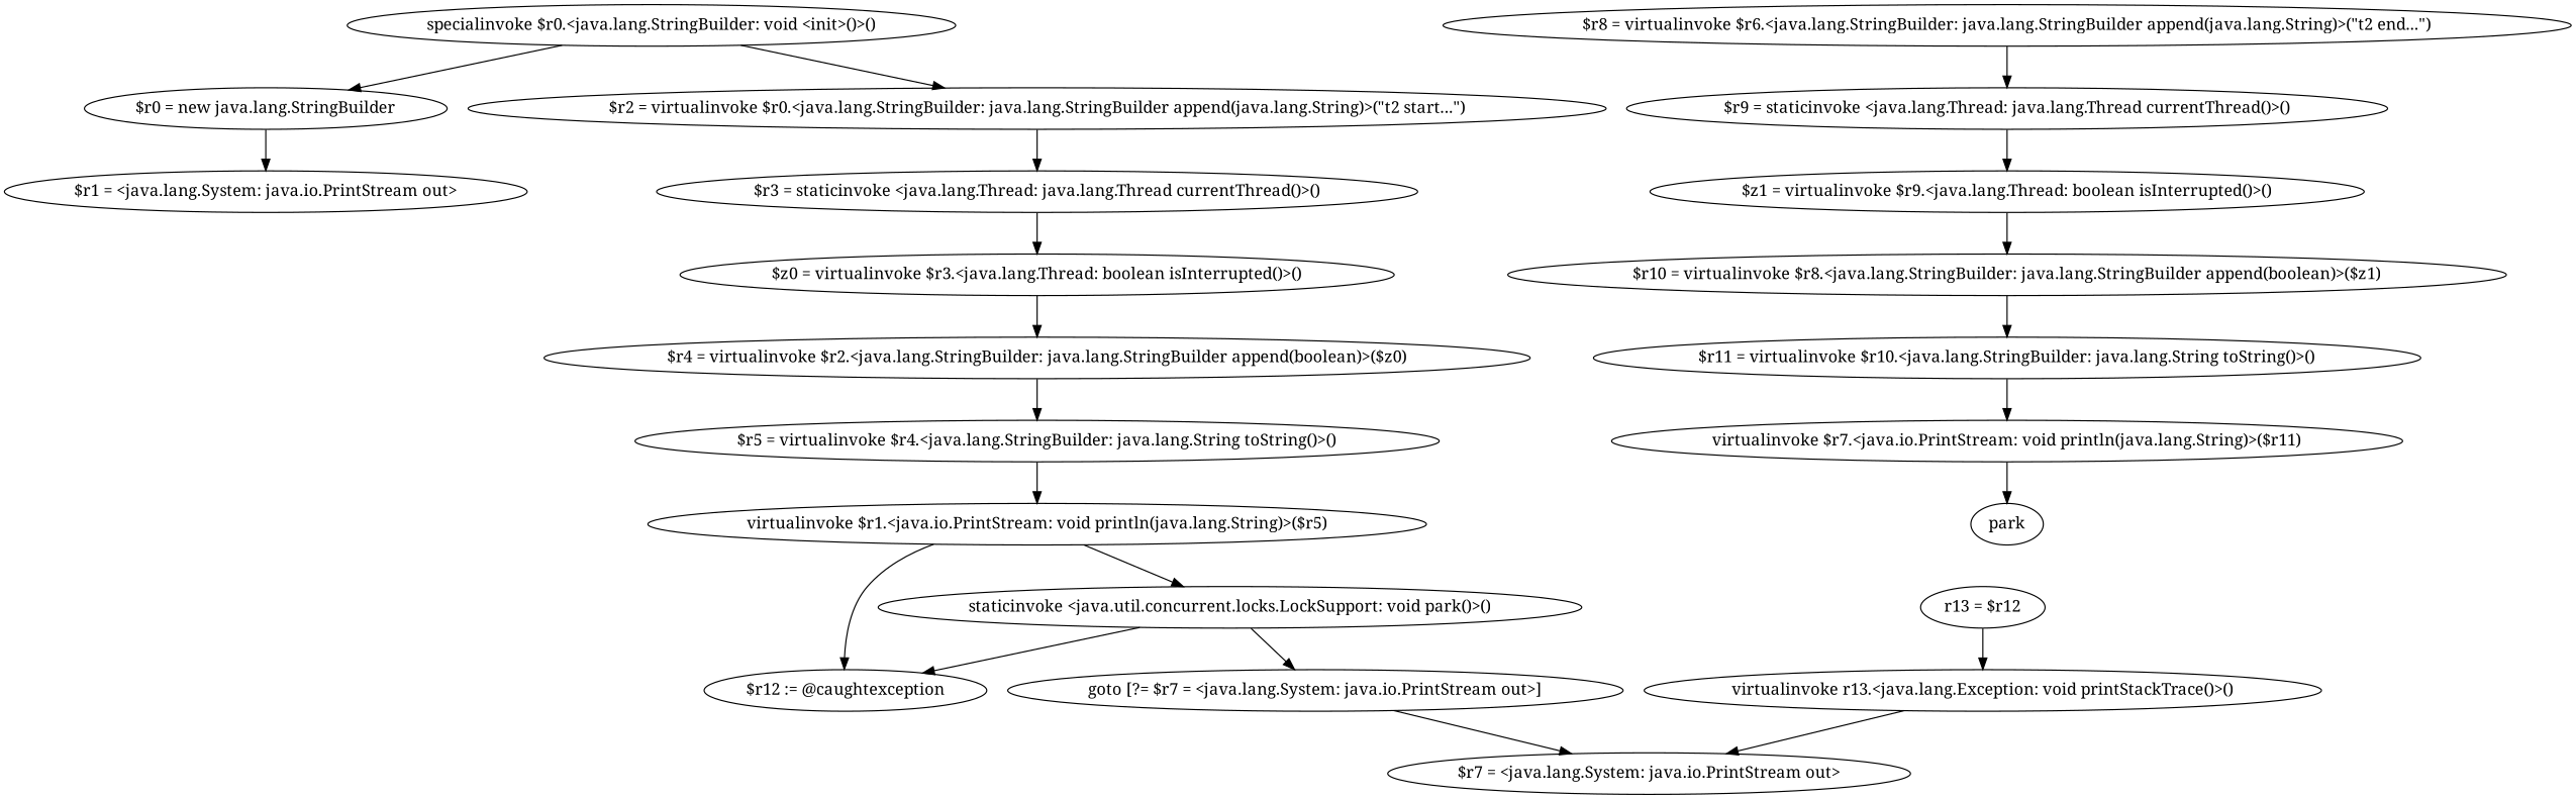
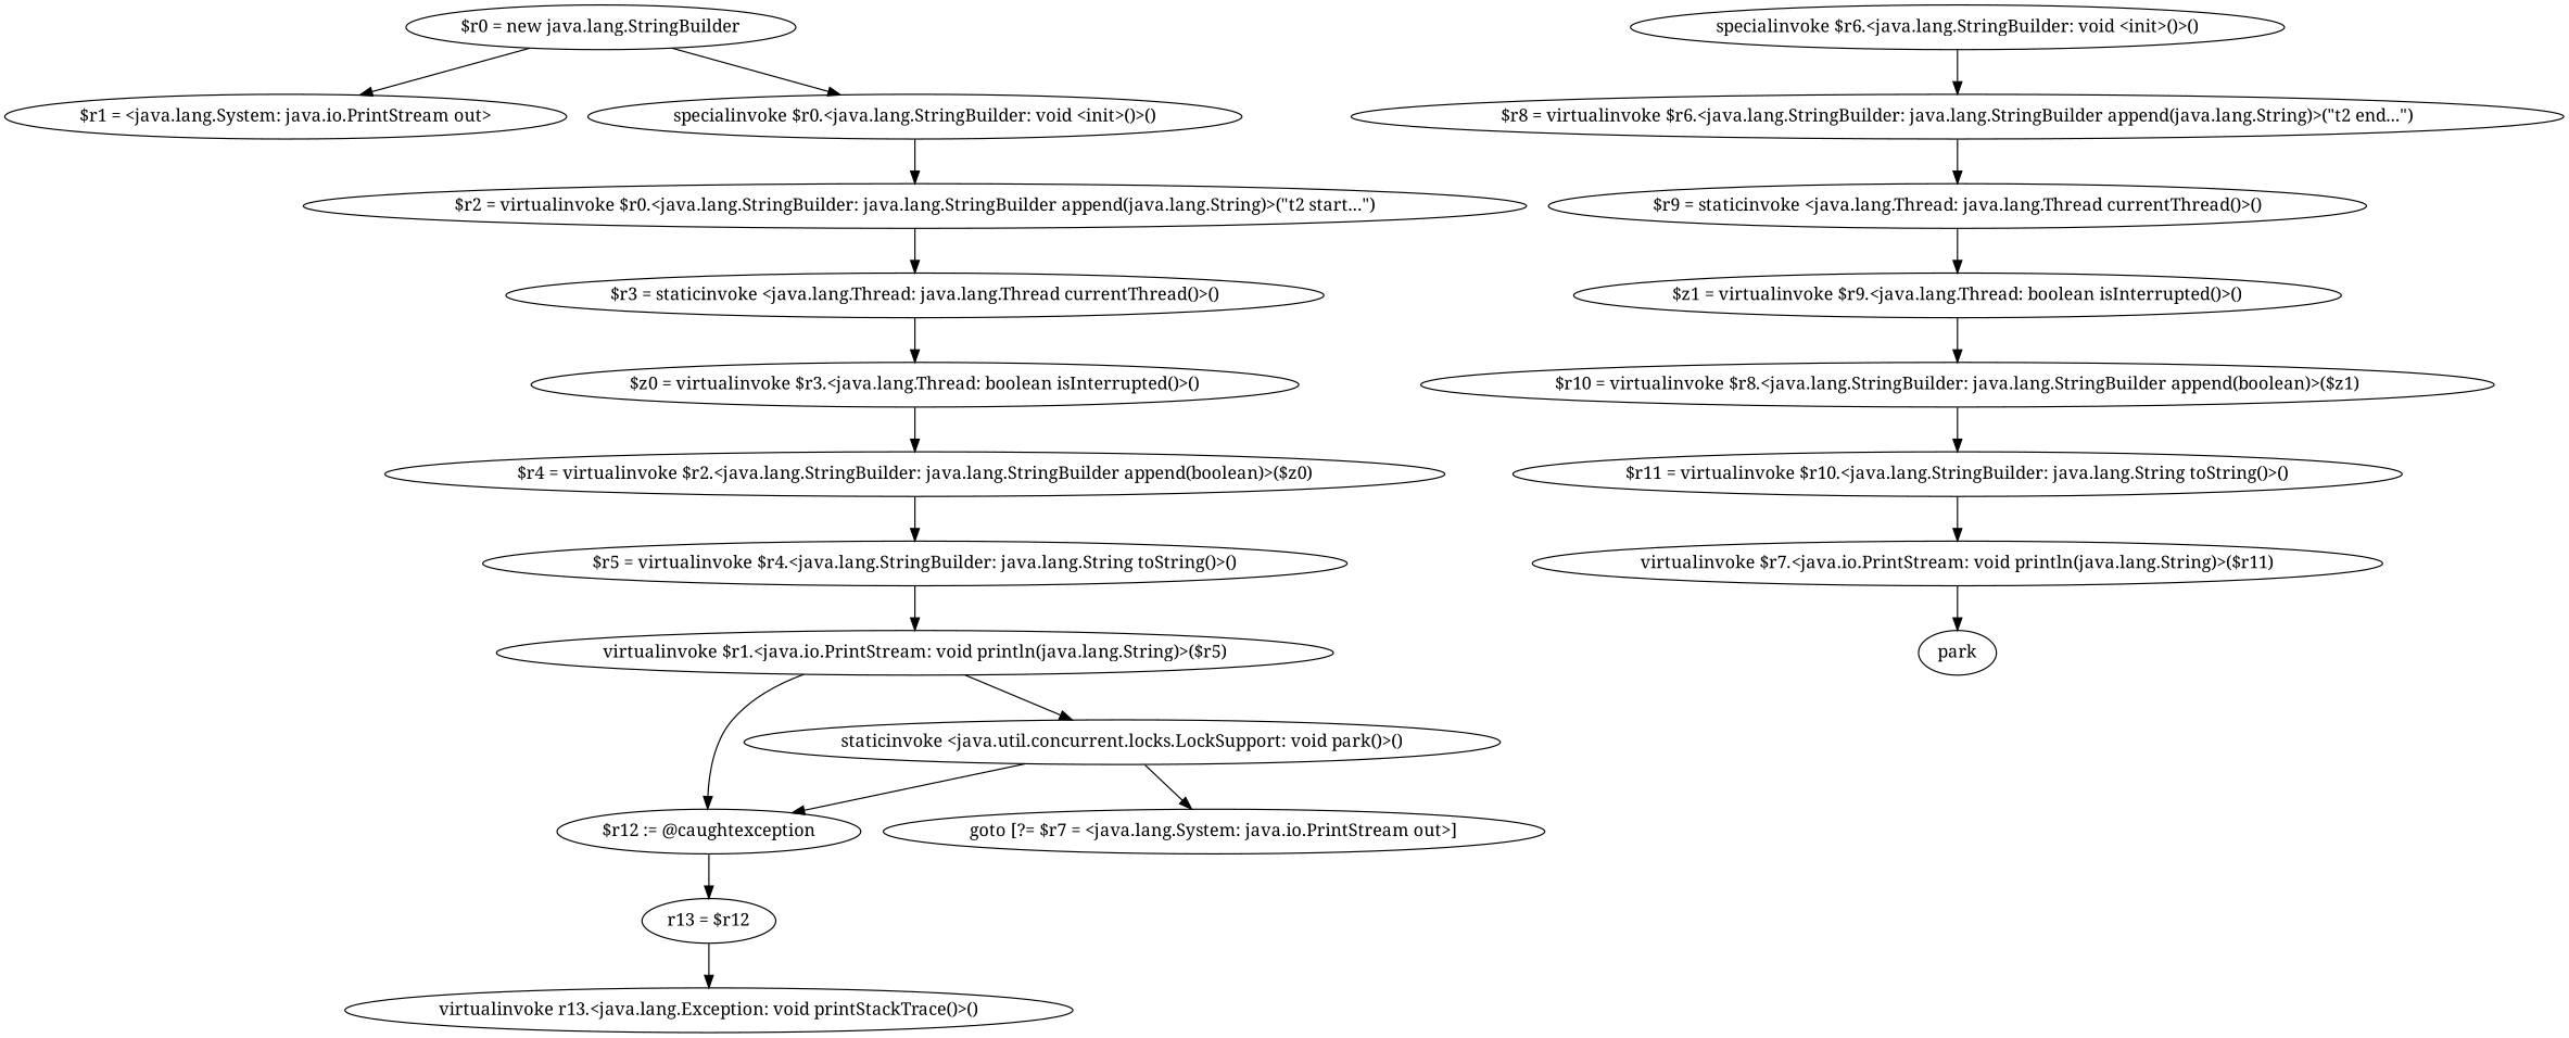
  digraph {
    fontname="Noto Serif"
    node [fontname="Noto Serif"]
    edge [fontname="Noto Serif"]
    "$r0 = new java.lang.StringBuilder"
    "$r1 = <java.lang.System: java.io.PrintStream out>"
    "specialinvoke $r0.<java.lang.StringBuilder: void <init>()>()"
    "$r2 = virtualinvoke $r0.<java.lang.StringBuilder: java.lang.StringBuilder append(java.lang.String)>(\"t2 start...\")"
    "$r3 = staticinvoke <java.lang.Thread: java.lang.Thread currentThread()>()"
    "$z0 = virtualinvoke $r3.<java.lang.Thread: boolean isInterrupted()>()"
    "$r4 = virtualinvoke $r2.<java.lang.StringBuilder: java.lang.StringBuilder append(boolean)>($z0)"
    "$r5 = virtualinvoke $r4.<java.lang.StringBuilder: java.lang.String toString()>()"
    "virtualinvoke $r1.<java.io.PrintStream: void println(java.lang.String)>($r5)"
    "staticinvoke <java.util.concurrent.locks.LockSupport: void park()>()"
    "$r12 := @caughtexception"
    "goto [?= $r7 = <java.lang.System: java.io.PrintStream out>]"
    "r13 = $r12"
-   "$r7 = <java.lang.System: java.io.PrintStream out>"
    "virtualinvoke r13.<java.lang.Exception: void printStackTrace()>()"
+   "specialinvoke $r6.<java.lang.StringBuilder: void <init>()>()"
    "$r8 = virtualinvoke $r6.<java.lang.StringBuilder: java.lang.StringBuilder append(java.lang.String)>(\"t2 end...\")"
    "$r9 = staticinvoke <java.lang.Thread: java.lang.Thread currentThread()>()"
    "$z1 = virtualinvoke $r9.<java.lang.Thread: boolean isInterrupted()>()"
    "$r10 = virtualinvoke $r8.<java.lang.StringBuilder: java.lang.StringBuilder append(boolean)>($z1)"
    "$r11 = virtualinvoke $r10.<java.lang.StringBuilder: java.lang.String toString()>()"
    "virtualinvoke $r7.<java.io.PrintStream: void println(java.lang.String)>($r11)"
    n23 [label=park]
    "$r0 = new java.lang.StringBuilder" -> "$r1 = <java.lang.System: java.io.PrintStream out>"
-   "specialinvoke $r0.<java.lang.StringBuilder: void <init>()>()" -> "$r0 = new java.lang.StringBuilder"
+   "$r0 = new java.lang.StringBuilder" -> "specialinvoke $r0.<java.lang.StringBuilder: void <init>()>()"
    "specialinvoke $r0.<java.lang.StringBuilder: void <init>()>()" -> "$r2 = virtualinvoke $r0.<java.lang.StringBuilder: java.lang.StringBuilder append(java.lang.String)>(\"t2 start...\")"
    "$r2 = virtualinvoke $r0.<java.lang.StringBuilder: java.lang.StringBuilder append(java.lang.String)>(\"t2 start...\")" -> "$r3 = staticinvoke <java.lang.Thread: java.lang.Thread currentThread()>()"
    "$r3 = staticinvoke <java.lang.Thread: java.lang.Thread currentThread()>()" -> "$z0 = virtualinvoke $r3.<java.lang.Thread: boolean isInterrupted()>()"
    "$z0 = virtualinvoke $r3.<java.lang.Thread: boolean isInterrupted()>()" -> "$r4 = virtualinvoke $r2.<java.lang.StringBuilder: java.lang.StringBuilder append(boolean)>($z0)"
    "$r4 = virtualinvoke $r2.<java.lang.StringBuilder: java.lang.StringBuilder append(boolean)>($z0)" -> "$r5 = virtualinvoke $r4.<java.lang.StringBuilder: java.lang.String toString()>()"
    "$r5 = virtualinvoke $r4.<java.lang.StringBuilder: java.lang.String toString()>()" -> "virtualinvoke $r1.<java.io.PrintStream: void println(java.lang.String)>($r5)"
    "virtualinvoke $r1.<java.io.PrintStream: void println(java.lang.String)>($r5)" -> "staticinvoke <java.util.concurrent.locks.LockSupport: void park()>()"
    "virtualinvoke $r1.<java.io.PrintStream: void println(java.lang.String)>($r5)" -> "$r12 := @caughtexception"
    "staticinvoke <java.util.concurrent.locks.LockSupport: void park()>()" -> "$r12 := @caughtexception"
    "staticinvoke <java.util.concurrent.locks.LockSupport: void park()>()" -> "goto [?= $r7 = <java.lang.System: java.io.PrintStream out>]"
-   "goto [?= $r7 = <java.lang.System: java.io.PrintStream out>]" -> "$r7 = <java.lang.System: java.io.PrintStream out>"
+   "$r12 := @caughtexception" -> "r13 = $r12"
    "r13 = $r12" -> "virtualinvoke r13.<java.lang.Exception: void printStackTrace()>()"
-   "virtualinvoke r13.<java.lang.Exception: void printStackTrace()>()" -> "$r7 = <java.lang.System: java.io.PrintStream out>"
+   "specialinvoke $r6.<java.lang.StringBuilder: void <init>()>()" -> "$r8 = virtualinvoke $r6.<java.lang.StringBuilder: java.lang.StringBuilder append(java.lang.String)>(\"t2 end...\")"
    "$r8 = virtualinvoke $r6.<java.lang.StringBuilder: java.lang.StringBuilder append(java.lang.String)>(\"t2 end...\")" -> "$r9 = staticinvoke <java.lang.Thread: java.lang.Thread currentThread()>()"
    "$r9 = staticinvoke <java.lang.Thread: java.lang.Thread currentThread()>()" -> "$z1 = virtualinvoke $r9.<java.lang.Thread: boolean isInterrupted()>()"
    "$z1 = virtualinvoke $r9.<java.lang.Thread: boolean isInterrupted()>()" -> "$r10 = virtualinvoke $r8.<java.lang.StringBuilder: java.lang.StringBuilder append(boolean)>($z1)"
    "$r10 = virtualinvoke $r8.<java.lang.StringBuilder: java.lang.StringBuilder append(boolean)>($z1)" -> "$r11 = virtualinvoke $r10.<java.lang.StringBuilder: java.lang.String toString()>()"
    "$r11 = virtualinvoke $r10.<java.lang.StringBuilder: java.lang.String toString()>()" -> "virtualinvoke $r7.<java.io.PrintStream: void println(java.lang.String)>($r11)"
    "virtualinvoke $r7.<java.io.PrintStream: void println(java.lang.String)>($r11)" -> n23
  }
